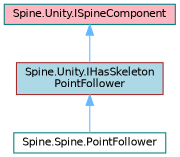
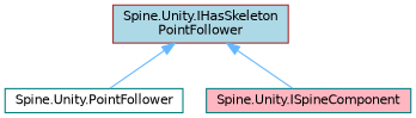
  digraph {
    node [color=teal fontname=Helvetica fontsize=10 shape=box style=filled]
    edge [color=steelblue1 dir=back fontname=Helvetica fontsize=10 labelfontname=Helvetica labelfontsize=10 style=solid]
    n1 [color=brown fillcolor=lightblue fontcolor=black height=0.2 label="Spine.Unity.IHasSkeleton\lPointFollower" width=0.4]
-   n2 [fillcolor=white height=0.2 label="Spine.Spine.PointFollower" width=0.4]
+   n2 [fillcolor=white height=0.2 label="Spine.Unity.PointFollower" width=0.4]
    n3 [fillcolor=lightpink height=0.2 label="Spine.Unity.ISpineComponent" width=0.4]
    n1 -> n2
-   n3 -> n1
+   n1 -> n3
  }
